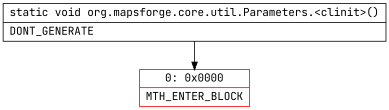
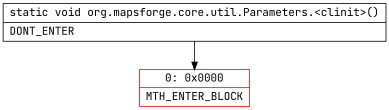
  digraph {
    fontname="JetBrains Mono"
    node [shape=record fontname="JetBrains Mono"]
    n1 [color=red label="{0\:\ 0x0000|MTH_ENTER_BLOCK\l}"]
-   n2 [label="{static void org.mapsforge.core.util.Parameters.\<clinit\>()  | DONT_GENERATE\l}"]
+   n2 [label="{static void org.mapsforge.core.util.Parameters.\<clinit\>()  | DONT_ENTER\l}"]
    subgraph cluster_1 {
      label="R(0)"
    }
    n2 -> n1 [fontname="JetBrains Mono"]
  }
